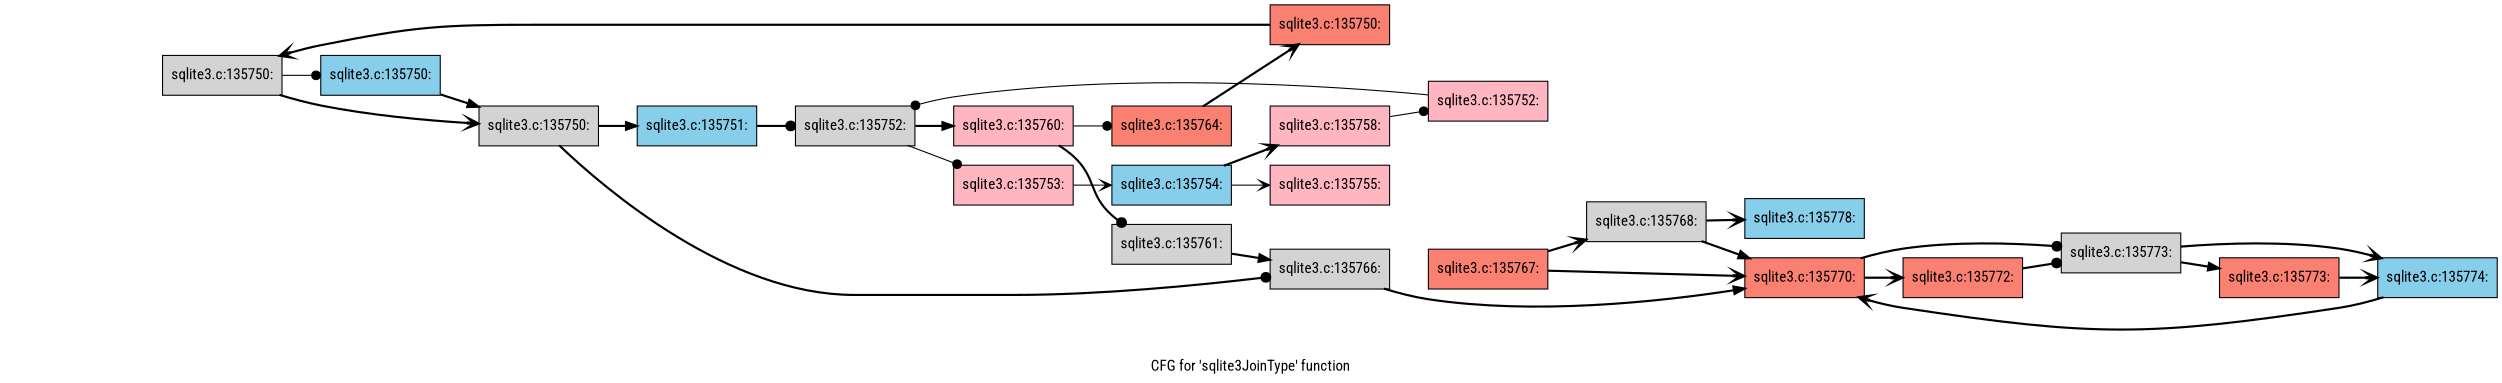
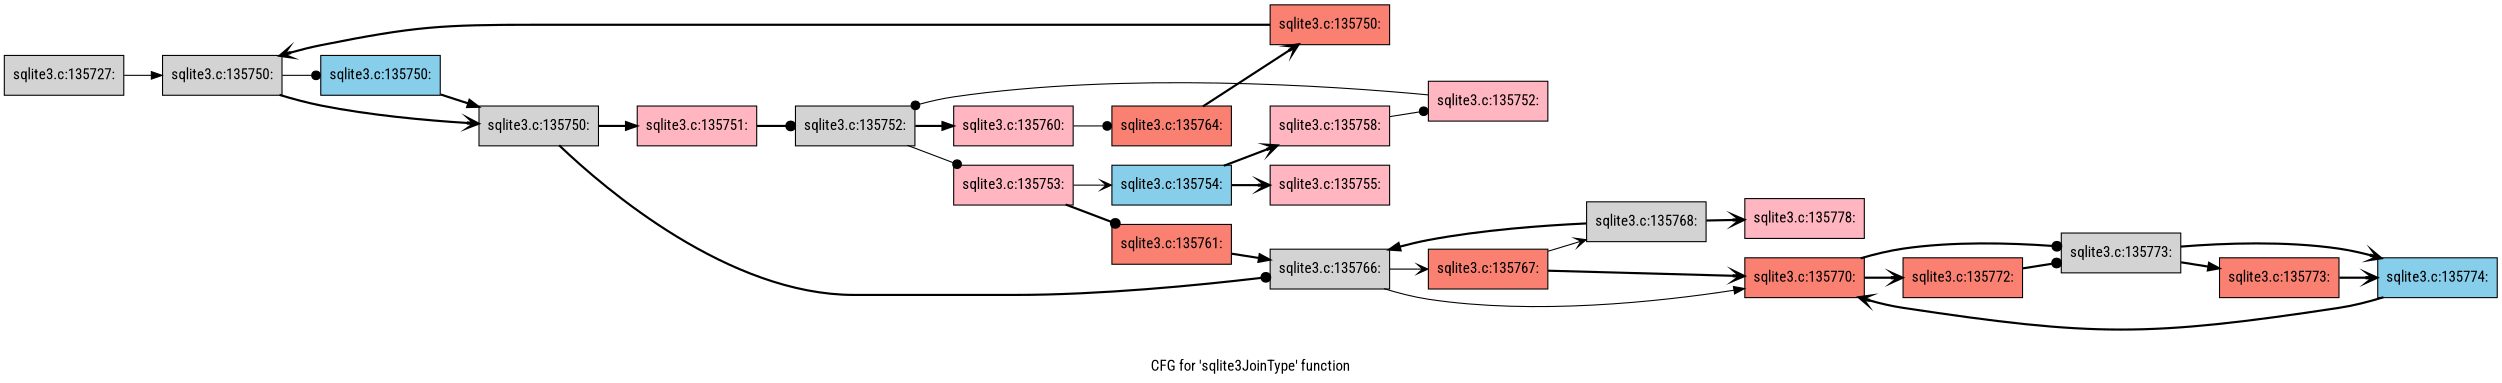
  digraph {
    fontname="Roboto Condensed"
    label="CFG for 'sqlite3JoinType' function"
    rankdir=LR
    node [fillcolor=lightgrey fontname="Roboto Condensed" shape=record style=filled]
    edge [arrowhead=vee fontname="Roboto Condensed" style=bold]
+   n1 [label="{sqlite3.c:135727:}"]
    n2 [label="{sqlite3.c:135750:}"]
    n3 [fillcolor=skyblue label="{sqlite3.c:135750:}"]
    n4 [label="{sqlite3.c:135750:}"]
-   n5 [fillcolor=skyblue label="{sqlite3.c:135751:}"]
+   n5 [fillcolor=lightpink label="{sqlite3.c:135751:}"]
    n6 [label="{sqlite3.c:135766:}"]
    n7 [label="{sqlite3.c:135752:}"]
    n8 [fillcolor=salmon label="{sqlite3.c:135770:}"]
    n9 [fillcolor=salmon label="{sqlite3.c:135767:}"]
    n10 [fillcolor=lightpink label="{sqlite3.c:135753:}"]
    n11 [fillcolor=lightpink label="{sqlite3.c:135760:}"]
    n12 [fillcolor=salmon label="{sqlite3.c:135772:}"]
    n13 [label="{sqlite3.c:135773:}"]
    n14 [label="{sqlite3.c:135768:}"]
    n15 [fillcolor=skyblue label="{sqlite3.c:135754:}"]
-   n16 [label="{sqlite3.c:135761:}"]
+   n16 [fillcolor=salmon label="{sqlite3.c:135761:}"]
    n17 [fillcolor=salmon label="{sqlite3.c:135764:}"]
    n18 [fillcolor=lightpink label="{sqlite3.c:135758:}"]
    n19 [fillcolor=lightpink label="{sqlite3.c:135755:}"]
    n20 [fillcolor=lightpink label="{sqlite3.c:135752:}"]
    n21 [fillcolor=salmon label="{sqlite3.c:135750:}"]
    n22 [fillcolor=salmon label="{sqlite3.c:135773:}"]
    n23 [fillcolor=skyblue label="{sqlite3.c:135774:}"]
-   n24 [fillcolor=skyblue label="{sqlite3.c:135778:}"]
+   n24 [fillcolor=lightpink label="{sqlite3.c:135778:}"]
+   n1 -> n2 [arrowhead=normal style=solid]
    n2 -> n3 [arrowhead=dot style=solid]
    n2 -> n4
    n3 -> n4 [arrowhead=normal]
    n4 -> n5 [arrowhead=normal]
    n4 -> n6 [arrowhead=dot]
    n5 -> n7 [arrowhead=dot]
-   n6 -> n8 [arrowhead=normal]
+   n6 -> n8 [arrowhead=normal style=solid]
+   n6 -> n9 [style=solid]
    n7 -> n10 [arrowhead=dot style=solid]
    n7 -> n11 [arrowhead=normal]
    n8 -> n12
    n8 -> n13 [arrowhead=dot]
    n9 -> n8
-   n9 -> n14
+   n9 -> n14 [style=solid]
    n10 -> n15 [style=solid]
-   n11 -> n16 [arrowhead=dot]
+   n10 -> n16 [arrowhead=dot]
    n11 -> n17 [arrowhead=dot style=solid]
    n12 -> n13 [arrowhead=dot]
    n13 -> n22 [arrowhead=normal]
    n13 -> n23
-   n14 -> n8 [arrowhead=normal]
+   n14 -> n6 [arrowhead=normal]
    n14 -> n24
    n15 -> n18
-   n15 -> n19 [style=solid]
+   n15 -> n19
    n16 -> n6 [arrowhead=normal]
    n17 -> n21
    n18 -> n20 [arrowhead=dot style=solid]
    n20 -> n7 [arrowhead=dot style=solid]
    n21 -> n2
    n22 -> n23
    n23 -> n8
  }
